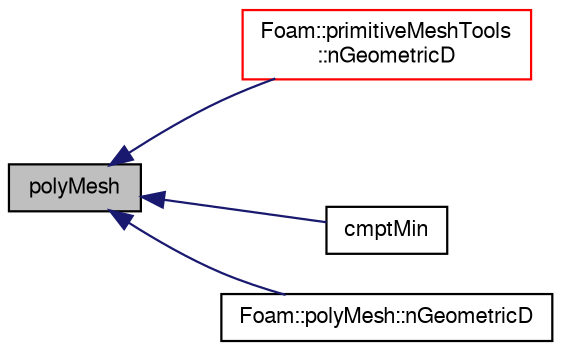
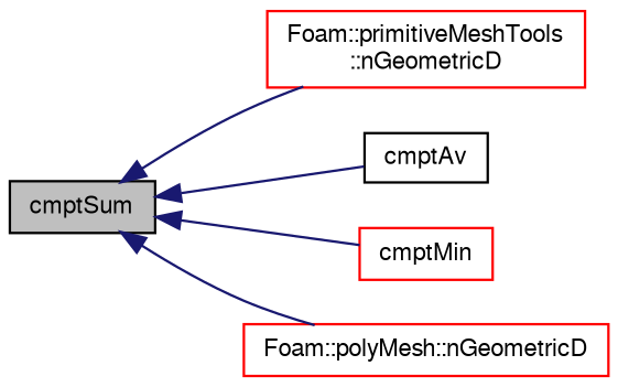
  digraph {
    rankdir=LR
    node [color=black fontname=FreeSans fontsize=10 shape=record]
    edge [color=midnightblue dir=back fontname=FreeSans fontsize=10 labelfontname=FreeSans labelfontsize=10 style=solid]
-   n1 [fillcolor=grey75 fontcolor=black height=0.2 label=polyMesh style=filled width=0.4]
+   n1 [fillcolor=grey75 fontcolor=black height=0.2 label=cmptSum style=filled width=0.4]
    n2 [color=red height=0.2 label="Foam::primitiveMeshTools\l::nGeometricD" width=0.4]
-   n4 [height=0.2 label=cmptMin width=0.4]
-   n5 [height=0.2 label="Foam::polyMesh::nGeometricD" width=0.4]
+   n3 [height=0.2 label=cmptAv width=0.4]
+   n4 [color=red height=0.2 label=cmptMin width=0.4]
+   n5 [color=red height=0.2 label="Foam::polyMesh::nGeometricD" width=0.4]
    n1 -> n2
+   n1 -> n3
    n1 -> n4
    n1 -> n5
  }
